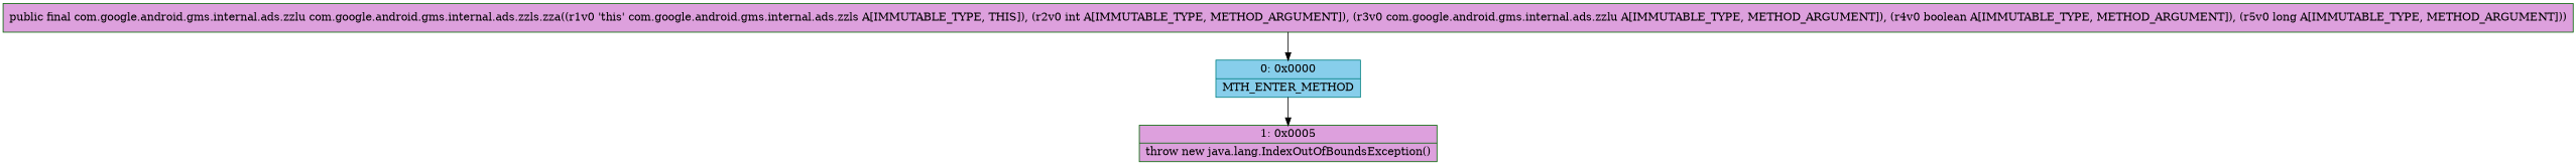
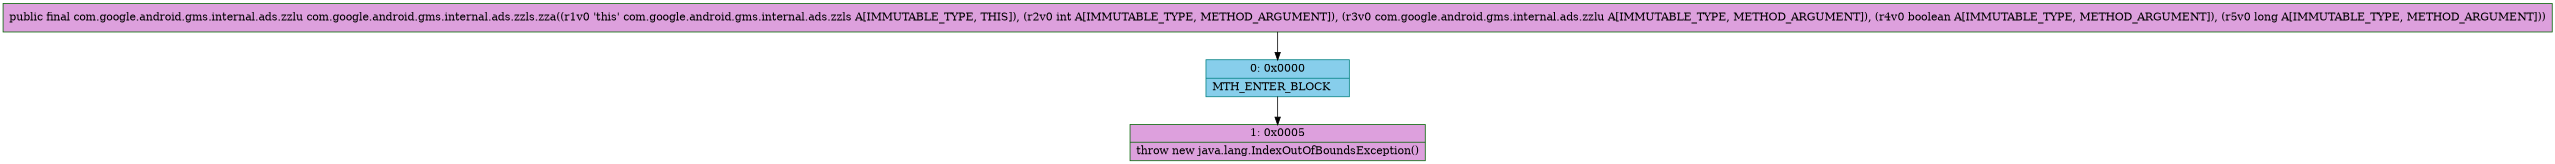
  digraph {
    node [shape=record style=filled fillcolor=plum color=darkgreen]
-   n1 [label="{0\:\ 0x0000|MTH_ENTER_METHOD\l}" fillcolor=skyblue color=teal]
+   n1 [label="{0\:\ 0x0000|MTH_ENTER_BLOCK\l}" fillcolor=skyblue color=teal]
    n2 [label="{1\:\ 0x0005|throw new java.lang.IndexOutOfBoundsException()\l}"]
    n3 [label="{public final com.google.android.gms.internal.ads.zzlu com.google.android.gms.internal.ads.zzls.zza((r1v0 'this' com.google.android.gms.internal.ads.zzls A[IMMUTABLE_TYPE, THIS]), (r2v0 int A[IMMUTABLE_TYPE, METHOD_ARGUMENT]), (r3v0 com.google.android.gms.internal.ads.zzlu A[IMMUTABLE_TYPE, METHOD_ARGUMENT]), (r4v0 boolean A[IMMUTABLE_TYPE, METHOD_ARGUMENT]), (r5v0 long A[IMMUTABLE_TYPE, METHOD_ARGUMENT])) }"]
    n1 -> n2
    n3 -> n1
  }
